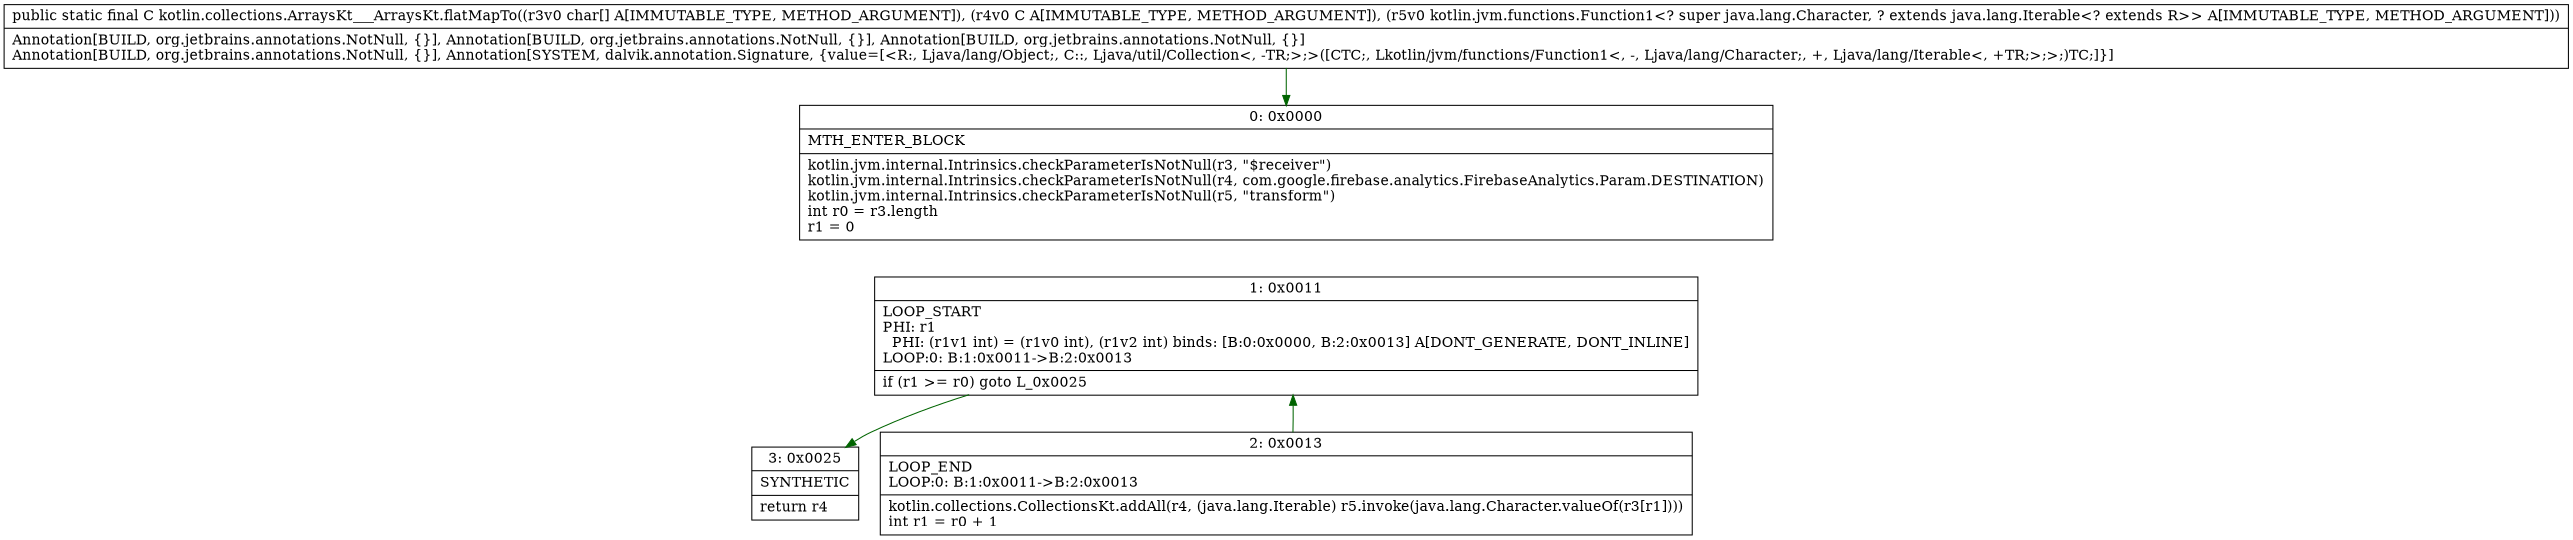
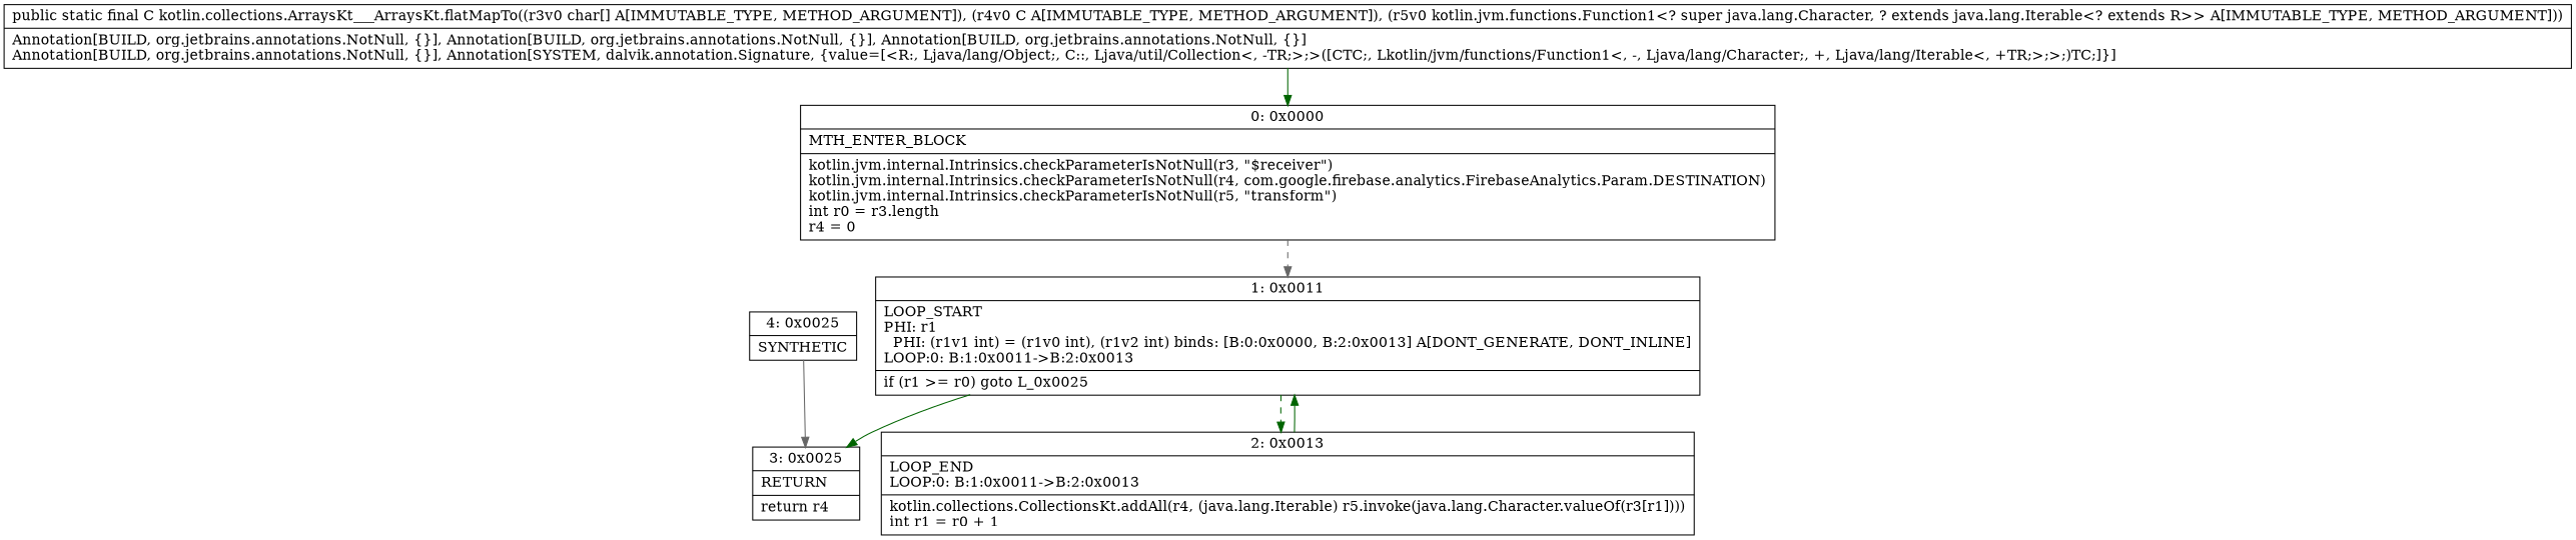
  digraph {
    node [shape=record]
    edge [color=darkgreen style=solid]
-   n1 [label="{0\:\ 0x0000|MTH_ENTER_BLOCK\l|kotlin.jvm.internal.Intrinsics.checkParameterIsNotNull(r3, \"$receiver\")\lkotlin.jvm.internal.Intrinsics.checkParameterIsNotNull(r4, com.google.firebase.analytics.FirebaseAnalytics.Param.DESTINATION)\lkotlin.jvm.internal.Intrinsics.checkParameterIsNotNull(r5, \"transform\")\lint r0 = r3.length\lr1 = 0\l}"]
+   n1 [label="{0\:\ 0x0000|MTH_ENTER_BLOCK\l|kotlin.jvm.internal.Intrinsics.checkParameterIsNotNull(r3, \"$receiver\")\lkotlin.jvm.internal.Intrinsics.checkParameterIsNotNull(r4, com.google.firebase.analytics.FirebaseAnalytics.Param.DESTINATION)\lkotlin.jvm.internal.Intrinsics.checkParameterIsNotNull(r5, \"transform\")\lint r0 = r3.length\lr4 = 0\l}"]
    n2 [label="{1\:\ 0x0011|LOOP_START\lPHI: r1 \l  PHI: (r1v1 int) = (r1v0 int), (r1v2 int) binds: [B:0:0x0000, B:2:0x0013] A[DONT_GENERATE, DONT_INLINE]\lLOOP:0: B:1:0x0011\-\>B:2:0x0013\l|if (r1 \>= r0) goto L_0x0025\l}"]
    n3 [label="{2\:\ 0x0013|LOOP_END\lLOOP:0: B:1:0x0011\-\>B:2:0x0013\l|kotlin.collections.CollectionsKt.addAll(r4, (java.lang.Iterable) r5.invoke(java.lang.Character.valueOf(r3[r1])))\lint r1 = r0 + 1\l}"]
-   n4 [label="{3\:\ 0x0025|SYNTHETIC\l|return r4\l}"]
+   n4 [label="{3\:\ 0x0025|RETURN\l|return r4\l}"]
+   n5 [label="{4\:\ 0x0025|SYNTHETIC\l}"]
    n6 [label="{public static final C kotlin.collections.ArraysKt___ArraysKt.flatMapTo((r3v0 char[] A[IMMUTABLE_TYPE, METHOD_ARGUMENT]), (r4v0 C A[IMMUTABLE_TYPE, METHOD_ARGUMENT]), (r5v0 kotlin.jvm.functions.Function1\<? super java.lang.Character, ? extends java.lang.Iterable\<? extends R\>\> A[IMMUTABLE_TYPE, METHOD_ARGUMENT]))  | Annotation[BUILD, org.jetbrains.annotations.NotNull, \{\}], Annotation[BUILD, org.jetbrains.annotations.NotNull, \{\}], Annotation[BUILD, org.jetbrains.annotations.NotNull, \{\}]\lAnnotation[BUILD, org.jetbrains.annotations.NotNull, \{\}], Annotation[SYSTEM, dalvik.annotation.Signature, \{value=[\<R:, Ljava\/lang\/Object;, C::, Ljava\/util\/Collection\<, \-TR;\>;\>([CTC;, Lkotlin\/jvm\/functions\/Function1\<, \-, Ljava\/lang\/Character;, +, Ljava\/lang\/Iterable\<, +TR;\>;\>;)TC;]\}]\l}"]
+   n1 -> n2 [color=gray40 style=dashed]
+   n2 -> n3 [style=dashed]
    n2 -> n4
    n3 -> n2
+   n5 -> n4 [color=gray40]
    n6 -> n1
  }
